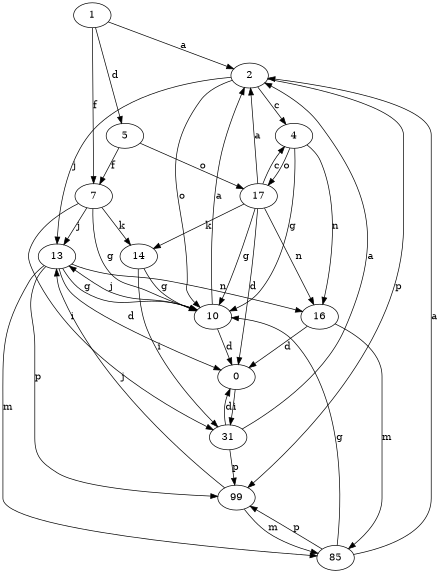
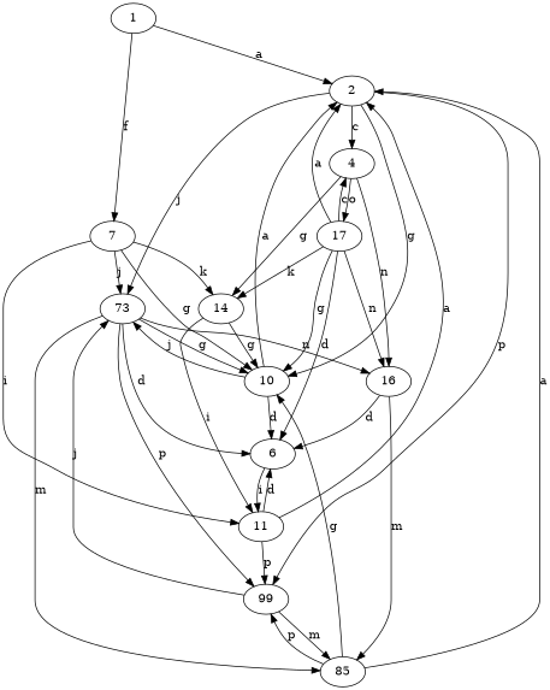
  strict digraph {
    1
    2
-   5
    7
-   13
+   13 [label=73]
    4
    10
    n8 [label=99]
    17
    14
-   11 [label=31]
+   11
    16
-   6 [label=0]
+   6
    n14 [label=85]
    1 -> 2 [label=a]
-   1 -> 5 [label=d]
    1 -> 7 [label=f]
    2 -> 13 [label=j]
    2 -> 4 [label=c]
-   2 -> 10 [label=o]
+   2 -> 10 [label=g]
    2 -> n8 [label=p]
-   5 -> 7 [label=f]
-   5 -> 17 [label=o]
    7 -> 13 [label=j]
    7 -> 10 [label=g]
    7 -> 14 [label=k]
    7 -> 11 [label=i]
    13 -> 10 [label=g]
    13 -> n8 [label=p]
    13 -> 16 [label=n]
    13 -> 6 [label=d]
    13 -> n14 [label=m]
-   4 -> 10 [label=g]
+   4 -> 14 [label=g]
    4 -> 17 [label=o]
    4 -> 16 [label=n]
    10 -> 2 [label=a]
    10 -> 13 [label=j]
    10 -> 6 [label=d]
    n8 -> 13 [label=j]
    n8 -> n14 [label=m]
    17 -> 2 [label=a]
    17 -> 4 [label=c]
    17 -> 10 [label=g]
    17 -> 14 [label=k]
    17 -> 16 [label=n]
    17 -> 6 [label=d]
    14 -> 10 [label=g]
    14 -> 11 [label=i]
    11 -> 2 [label=a]
    11 -> n8 [label=p]
    11 -> 6 [label=d]
    16 -> 6 [label=d]
    16 -> n14 [label=m]
    6 -> 11 [label=i]
    n14 -> 2 [label=a]
    n14 -> 10 [label=g]
    n14 -> n8 [label=p]
  }
